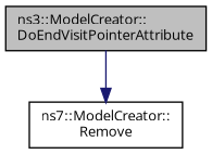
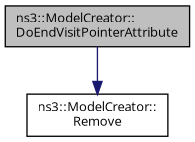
  digraph {
    rankdir=TB
    fontname="Open Sans"
    node [color=black fontname="Open Sans" fontsize=10 shape=record style=filled]
    n1 [fillcolor=grey75 fontcolor=black height=0.2 label="ns3::ModelCreator::\lDoEndVisitPointerAttribute" width=0.4]
-   n2 [fillcolor=white height=0.2 label="ns7::ModelCreator::\lRemove" width=0.4]
+   n2 [fillcolor=white height=0.2 label="ns3::ModelCreator::\lRemove" width=0.4]
    n1 -> n2 [color=midnightblue fontname="Open Sans" fontsize=10 labelfontname=Helvetica labelfontsize=10 style=solid]
  }
